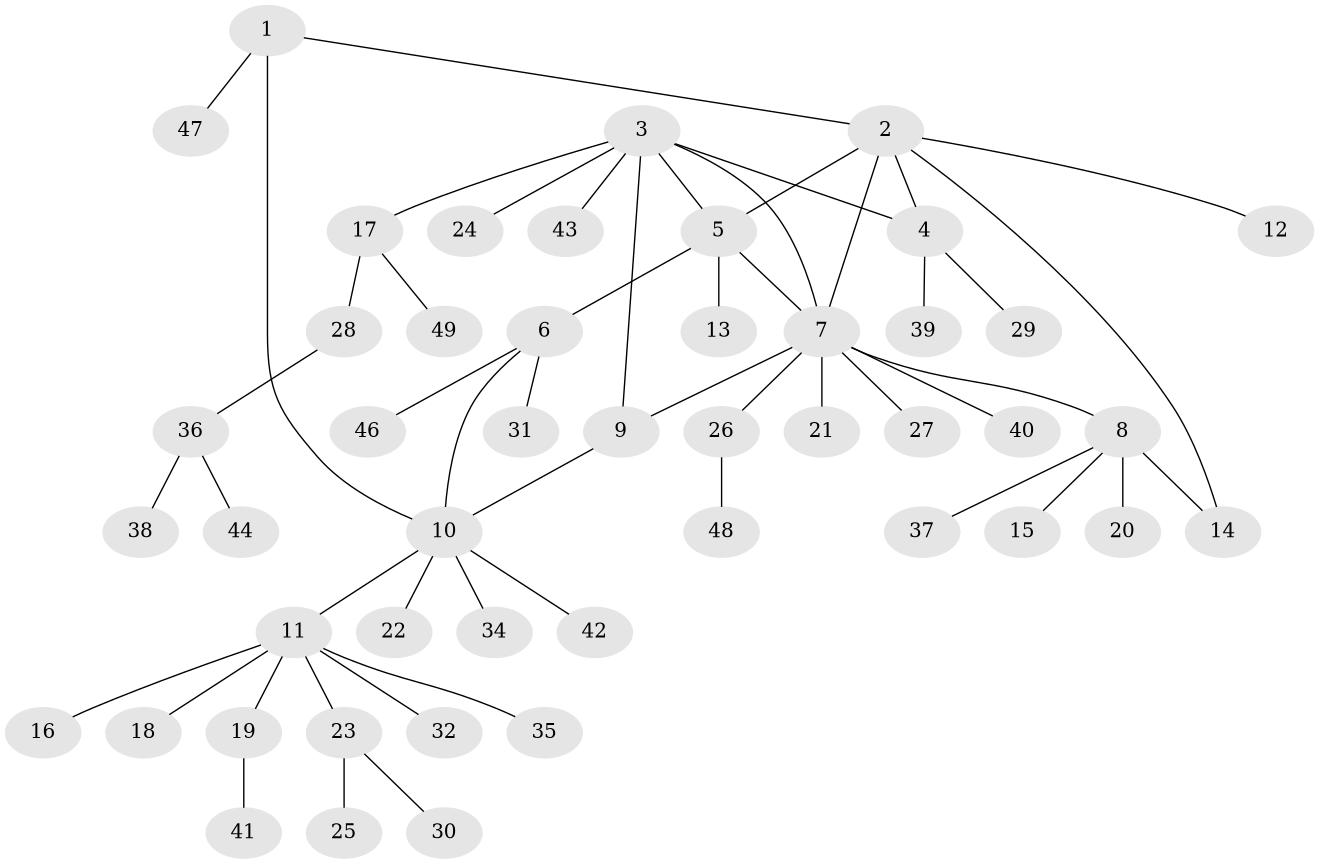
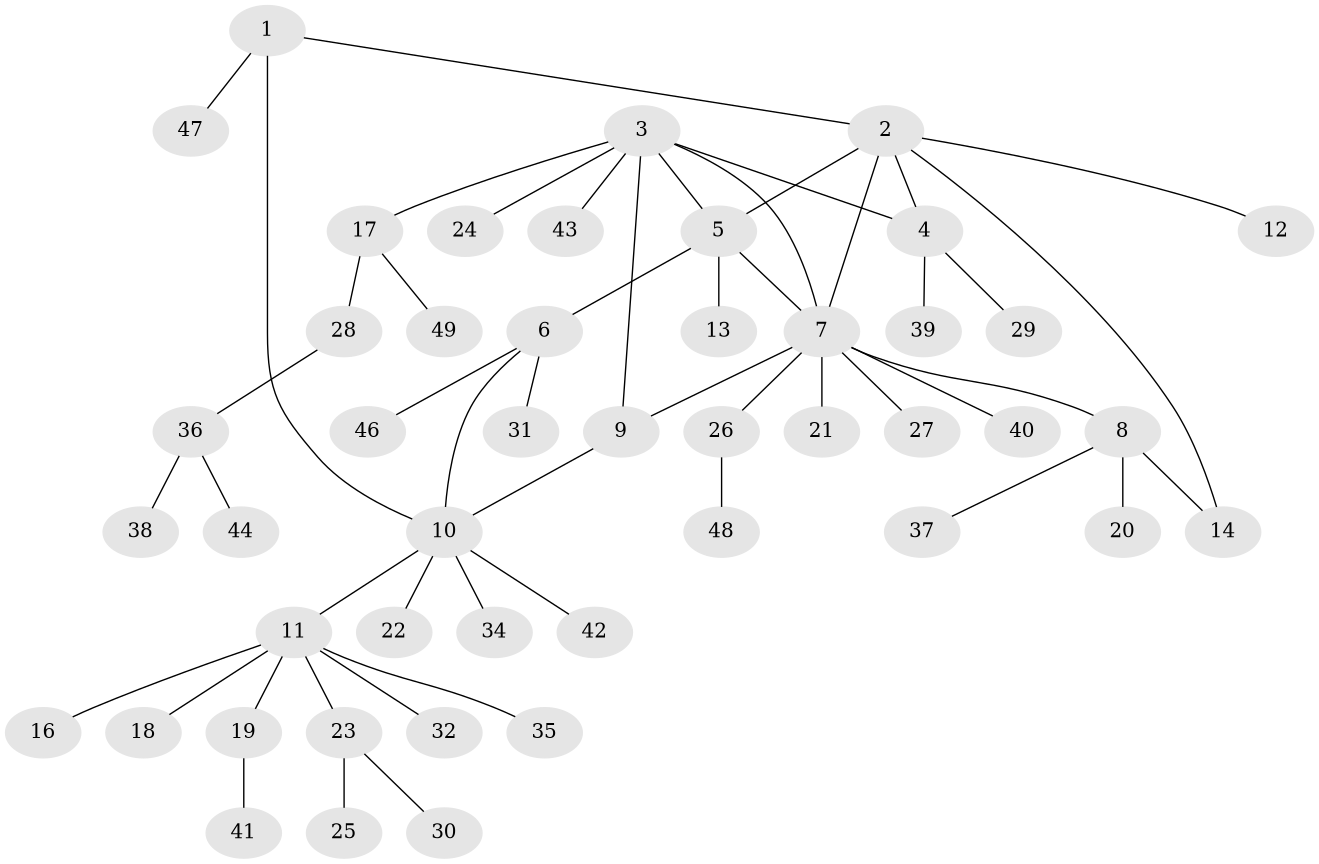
  graph {
    node [color=gray90 style=filled]
    1
    2
    10
    47
    4
    5
    7
    12
    14
    11
    22
    34
    42
    29
    39
    6
    13
    9
    8
    21
    26
    27
    40
    3
    17
    24
    43
    28
    49
    31
    46
-   15
    20
    37
    48
    16
    18
    19
    23
    32
    35
    41
    25
    30
    36
    38
    44
    1 -- 2
    1 -- 10
    1 -- 47
    2 -- 4
    2 -- 5
    2 -- 7
    2 -- 12
    2 -- 14
    10 -- 11
    10 -- 22
    10 -- 34
    10 -- 42
    4 -- 29
    4 -- 39
    5 -- 7
    5 -- 6
    5 -- 13
    7 -- 9
    7 -- 8
    7 -- 21
    7 -- 26
    7 -- 27
    7 -- 40
    11 -- 16
    11 -- 18
    11 -- 19
    11 -- 23
    11 -- 32
    11 -- 35
    6 -- 10
    6 -- 31
    6 -- 46
    9 -- 10
    8 -- 14
-   8 -- 15
    8 -- 20
    8 -- 37
    26 -- 48
    3 -- 4
    3 -- 5
    3 -- 7
    3 -- 9
    3 -- 17
    3 -- 24
    3 -- 43
    17 -- 28
    17 -- 49
    28 -- 36
    19 -- 41
    23 -- 25
    23 -- 30
    36 -- 38
    36 -- 44
  }
